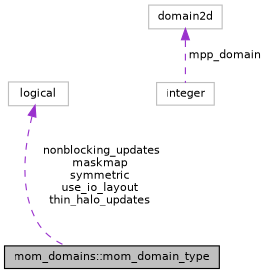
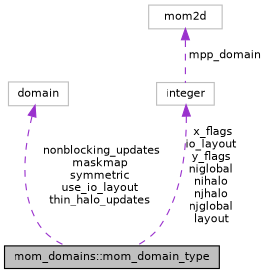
  digraph {
    node [color=grey75 fillcolor=white fontname=Helvetica fontsize=10 shape=record style=filled]
    edge [color=darkorchid3 dir=back fontname=Helvetica fontsize=10 labelfontname=Helvetica labelfontsize=10 style=dashed]
    n1 [color=black fillcolor=grey75 fontcolor=black height=0.2 label="mom_domains::mom_domain_type" width=0.4]
-   n2 [height=0.2 label=logical width=0.4]
-   n3 [height=0.2 label=domain2d width=0.4]
+   n2 [height=0.2 label=domain width=0.4]
+   n3 [height=0.2 label=mom2d width=0.4]
    n4 [height=0.2 label=integer width=0.4]
    n2 -> n1 [label=" nonblocking_updates\nmaskmap\nsymmetric\nuse_io_layout\nthin_halo_updates"]
    n3 -> n4 [label=" mpp_domain"]
+   n4 -> n1 [label=" x_flags\nio_layout\ny_flags\nniglobal\nnihalo\nnjhalo\nnjglobal\nlayout"]
  }
